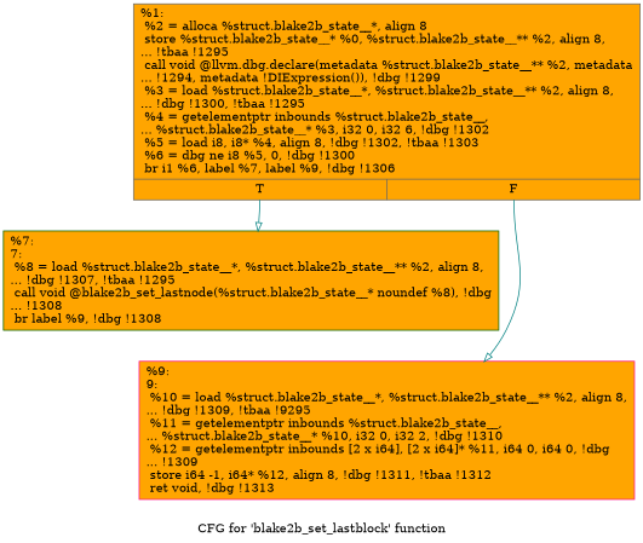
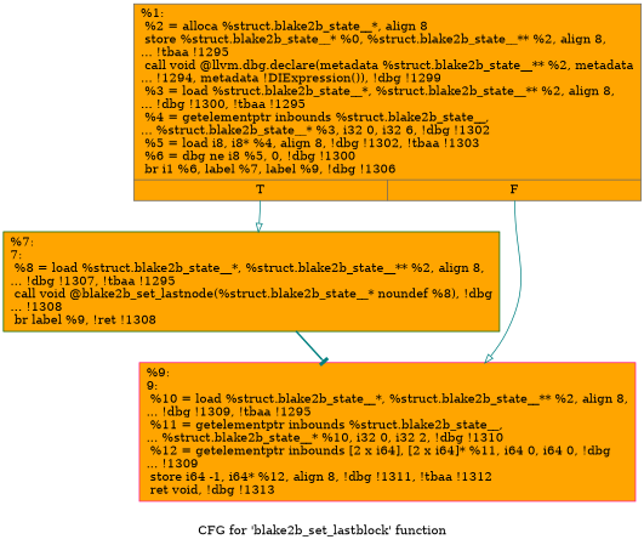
  digraph {
    label="CFG for 'blake2b_set_lastblock' function"
    node [fillcolor=orange shape=record style=filled]
    edge [arrowhead=onormal color=teal style=solid]
    n1 [color=gray40 label="{%1:\l  %2 = alloca %struct.blake2b_state__*, align 8\l  store %struct.blake2b_state__* %0, %struct.blake2b_state__** %2, align 8,\l... !tbaa !1295\l  call void @llvm.dbg.declare(metadata %struct.blake2b_state__** %2, metadata\l... !1294, metadata !DIExpression()), !dbg !1299\l  %3 = load %struct.blake2b_state__*, %struct.blake2b_state__** %2, align 8,\l... !dbg !1300, !tbaa !1295\l  %4 = getelementptr inbounds %struct.blake2b_state__,\l... %struct.blake2b_state__* %3, i32 0, i32 6, !dbg !1302\l  %5 = load i8, i8* %4, align 8, !dbg !1302, !tbaa !1303\l  %6 = dbg ne i8 %5, 0, !dbg !1300\l  br i1 %6, label %7, label %9, !dbg !1306\l|{<s0>T|<s1>F}}"]
-   n2 [color=darkgreen label="{%7:\l7:                                                \l  %8 = load %struct.blake2b_state__*, %struct.blake2b_state__** %2, align 8,\l... !dbg !1307, !tbaa !1295\l  call void @blake2b_set_lastnode(%struct.blake2b_state__* noundef %8), !dbg\l... !1308\l  br label %9, !dbg !1308\l}"]
-   n3 [color=deeppink label="{%9:\l9:                                                \l  %10 = load %struct.blake2b_state__*, %struct.blake2b_state__** %2, align 8,\l... !dbg !1309, !tbaa !9295\l  %11 = getelementptr inbounds %struct.blake2b_state__,\l... %struct.blake2b_state__* %10, i32 0, i32 2, !dbg !1310\l  %12 = getelementptr inbounds [2 x i64], [2 x i64]* %11, i64 0, i64 0, !dbg\l... !1309\l  store i64 -1, i64* %12, align 8, !dbg !1311, !tbaa !1312\l  ret void, !dbg !1313\l}"]
+   n2 [color=darkgreen label="{%7:\l7:                                                \l  %8 = load %struct.blake2b_state__*, %struct.blake2b_state__** %2, align 8,\l... !dbg !1307, !tbaa !1295\l  call void @blake2b_set_lastnode(%struct.blake2b_state__* noundef %8), !dbg\l... !1308\l  br label %9, !ret !1308\l}"]
+   n3 [color=deeppink label="{%9:\l9:                                                \l  %10 = load %struct.blake2b_state__*, %struct.blake2b_state__** %2, align 8,\l... !dbg !1309, !tbaa !1295\l  %11 = getelementptr inbounds %struct.blake2b_state__,\l... %struct.blake2b_state__* %10, i32 0, i32 2, !dbg !1310\l  %12 = getelementptr inbounds [2 x i64], [2 x i64]* %11, i64 0, i64 0, !dbg\l... !1309\l  store i64 -1, i64* %12, align 8, !dbg !1311, !tbaa !1312\l  ret void, !dbg !1313\l}"]
    n1 -> n2 [tailport=s0]
    n1 -> n3 [tailport=s1]
+   n2 -> n3 [arrowhead=tee style=bold]
  }
